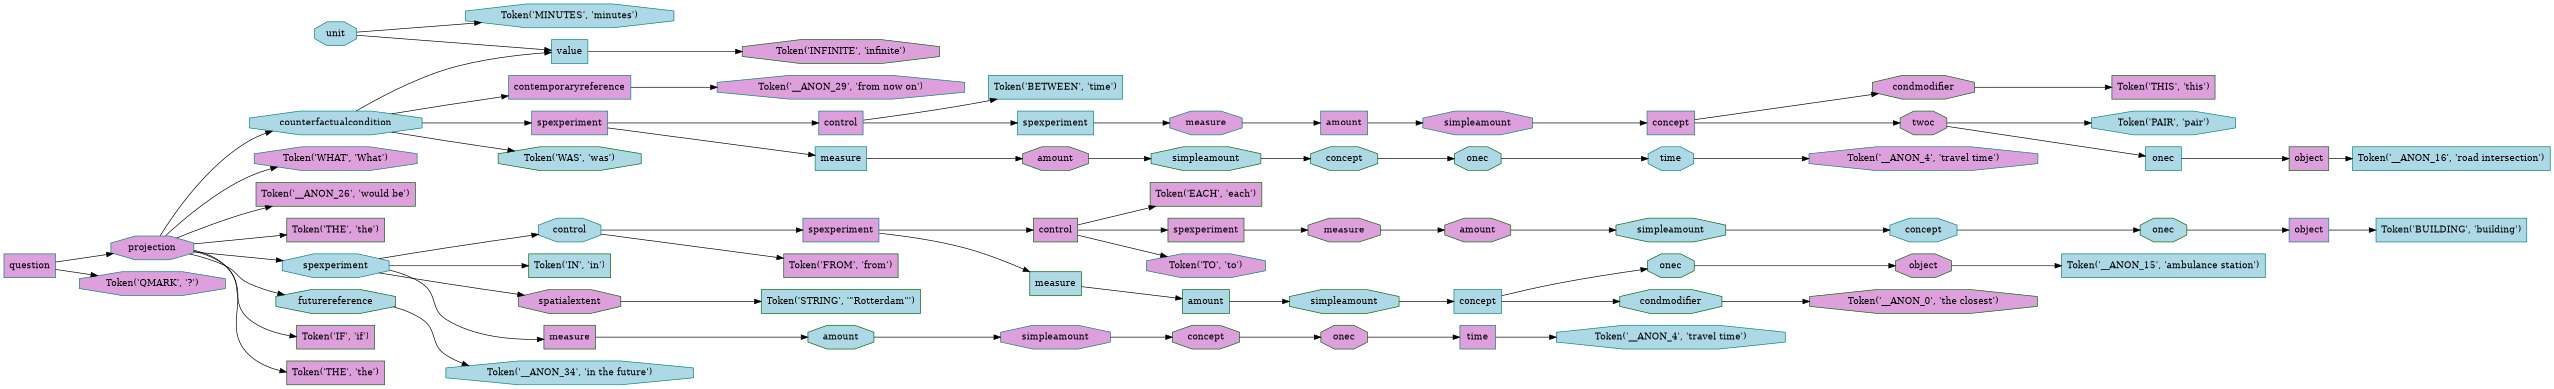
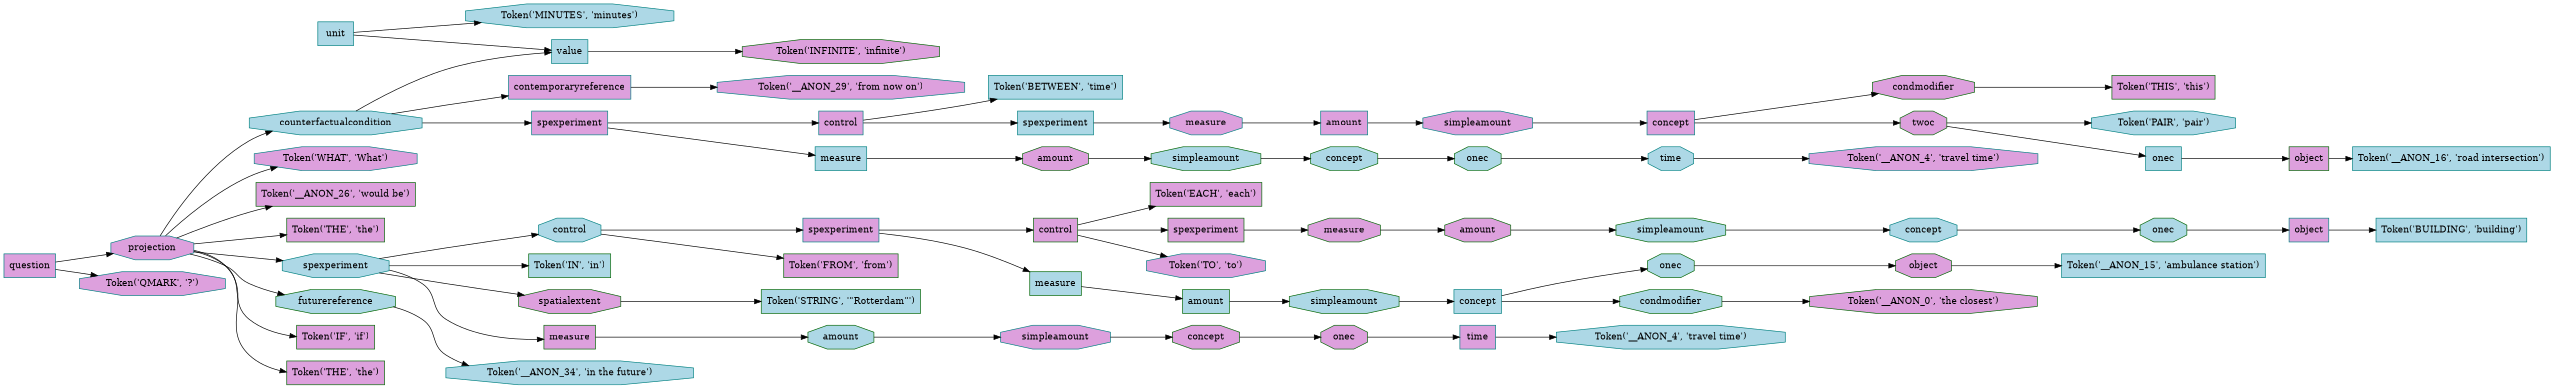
  digraph {
    rankdir=LR
    node [color=teal fillcolor=plum shape=octagon style=filled]
    n1 [label="Token('WHAT', 'What')"]
    n2 [color=darkgreen label="Token('__ANON_26', 'would be')" shape=box]
    n3 [color=darkgreen label="Token('THE', 'the')" shape=box]
    n4 [fillcolor=lightblue label="Token('__ANON_4', 'travel time')"]
    n5 [label=time shape=box]
    n6 [color=darkgreen label=onec]
    n7 [color=darkgreen label=concept]
    n8 [label=simpleamount]
    n9 [color=darkgreen fillcolor=lightblue label=amount]
    n10 [color=darkgreen label=measure shape=box]
    n11 [color=darkgreen label="Token('FROM', 'from')" shape=box]
    n12 [color=darkgreen label="Token('__ANON_0', 'the closest')"]
    n13 [color=darkgreen fillcolor=lightblue label=condmodifier]
    n14 [fillcolor=lightblue label="Token('__ANON_15', 'ambulance station')" shape=box]
    n15 [color=darkgreen label=object]
    n16 [color=darkgreen fillcolor=lightblue label=onec]
    n17 [fillcolor=lightblue label=concept shape=box]
    n18 [color=darkgreen fillcolor=lightblue label=simpleamount]
    n19 [color=darkgreen fillcolor=lightblue label=amount shape=box]
    n20 [color=darkgreen fillcolor=lightblue label=measure shape=box]
    n21 [label="Token('TO', 'to')"]
    n22 [color=darkgreen label="Token('EACH', 'each')" shape=box]
    n23 [fillcolor=lightblue label="Token('BUILDING', 'building')" shape=box]
    n24 [label=object shape=box]
    n25 [color=darkgreen fillcolor=lightblue label=onec]
    n26 [fillcolor=lightblue label=concept]
    n27 [color=darkgreen fillcolor=lightblue label=simpleamount]
    n28 [color=darkgreen label=amount]
    n29 [color=darkgreen label=measure]
    n30 [color=darkgreen label=spexperiment shape=box]
    n31 [color=darkgreen label=control shape=box]
    n32 [label=spexperiment shape=box]
    n33 [fillcolor=lightblue label=control]
    n34 [color=darkgreen fillcolor=lightblue label="Token('IN', 'in')" shape=box]
    n35 [color=darkgreen fillcolor=lightblue label="Token('STRING', '\"Rotterdam\"')" shape=box]
    n36 [color=darkgreen label=spatialextent]
    n37 [fillcolor=lightblue label=spexperiment]
    n38 [fillcolor=lightblue label="Token('__ANON_34', 'in the future')"]
    n39 [color=darkgreen fillcolor=lightblue label=futurereference]
    n40 [color=darkgreen label="Token('IF', 'if')" shape=box]
    n41 [color=darkgreen label="Token('THE', 'the')" shape=box]
    n42 [label="Token('__ANON_4', 'travel time')"]
    n43 [fillcolor=lightblue label=time]
    n44 [color=darkgreen fillcolor=lightblue label=onec]
    n45 [color=darkgreen fillcolor=lightblue label=concept]
    n46 [color=darkgreen fillcolor=lightblue label=simpleamount]
    n47 [color=darkgreen label=amount]
    n48 [fillcolor=lightblue label=measure shape=box]
    n49 [fillcolor=lightblue label="Token('BETWEEN', 'time')" shape=box]
    n50 [color=darkgreen label="Token('THIS', 'this')" shape=box]
    n51 [color=darkgreen label=condmodifier]
    n52 [fillcolor=lightblue label="Token('__ANON_16', 'road intersection')" shape=box]
    n53 [color=darkgreen label=object shape=box]
    n54 [fillcolor=lightblue label=onec shape=box]
    n55 [fillcolor=lightblue label="Token('PAIR', 'pair')"]
    n56 [color=darkgreen label=twoc]
    n57 [label=concept shape=box]
    n58 [label=simpleamount]
    n59 [label=amount shape=box]
    n60 [label=measure]
    n61 [fillcolor=lightblue label=spexperiment shape=box]
    n62 [label=control shape=box]
    n63 [label=spexperiment shape=box]
-   n64 [color=darkgreen fillcolor=lightblue label="Token('WAS', 'was')"]
    n65 [color=darkgreen label="Token('INFINITE', 'infinite')"]
    n66 [fillcolor=lightblue label="Token('MINUTES', 'minutes')"]
-   n67 [fillcolor=lightblue label=unit]
+   n67 [fillcolor=lightblue label=unit shape=box]
    n68 [fillcolor=lightblue label=value shape=box]
    n69 [label="Token('__ANON_29', 'from now on')"]
    n70 [label=contemporaryreference shape=box]
    n71 [fillcolor=lightblue label=counterfactualcondition]
    n72 [label=projection]
    n73 [label="Token('QMARK', '?')"]
    n74 [label=question shape=box]
    n5 -> n4
    n6 -> n5
    n7 -> n6
    n8 -> n7
    n9 -> n8
    n10 -> n9
    n13 -> n12
    n15 -> n14
    n16 -> n15
    n17 -> n13
    n17 -> n16
    n18 -> n17
    n19 -> n18
    n20 -> n19
    n24 -> n23
    n25 -> n24
    n26 -> n25
    n27 -> n26
    n28 -> n27
    n29 -> n28
    n30 -> n29
    n31 -> n21
    n31 -> n22
    n31 -> n30
    n32 -> n20
    n32 -> n31
    n33 -> n11
    n33 -> n32
    n36 -> n35
    n37 -> n10
    n37 -> n33
    n37 -> n34
    n37 -> n36
    n39 -> n38
    n43 -> n42
    n44 -> n43
    n45 -> n44
    n46 -> n45
    n47 -> n46
    n48 -> n47
    n51 -> n50
    n53 -> n52
    n54 -> n53
    n56 -> n54
    n56 -> n55
    n57 -> n51
    n57 -> n56
    n58 -> n57
    n59 -> n58
    n60 -> n59
    n61 -> n60
    n62 -> n49
    n62 -> n61
    n63 -> n48
    n63 -> n62
    n67 -> n66
    n67 -> n68
    n68 -> n65
    n70 -> n69
    n71 -> n63
-   n71 -> n64
    n71 -> n68
    n71 -> n70
    n72 -> n1
    n72 -> n2
    n72 -> n3
    n72 -> n37
    n72 -> n39
    n72 -> n40
    n72 -> n41
    n72 -> n71
    n74 -> n72
    n74 -> n73
  }
